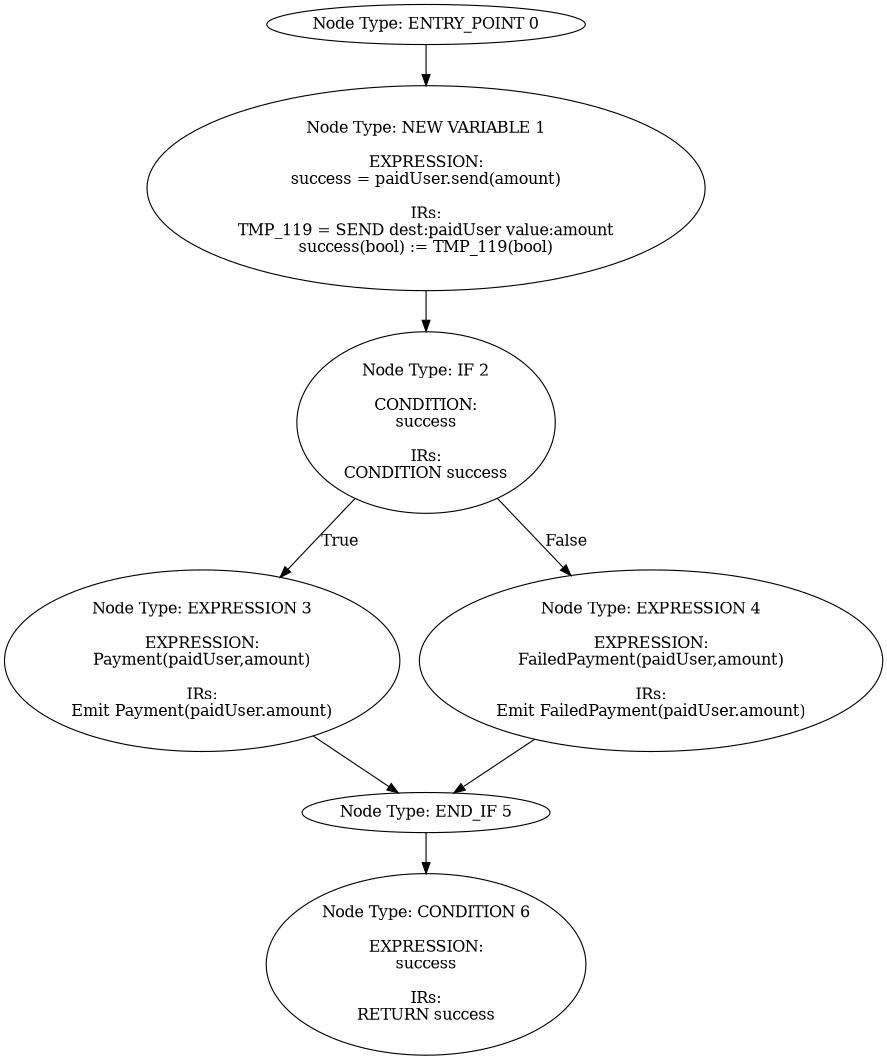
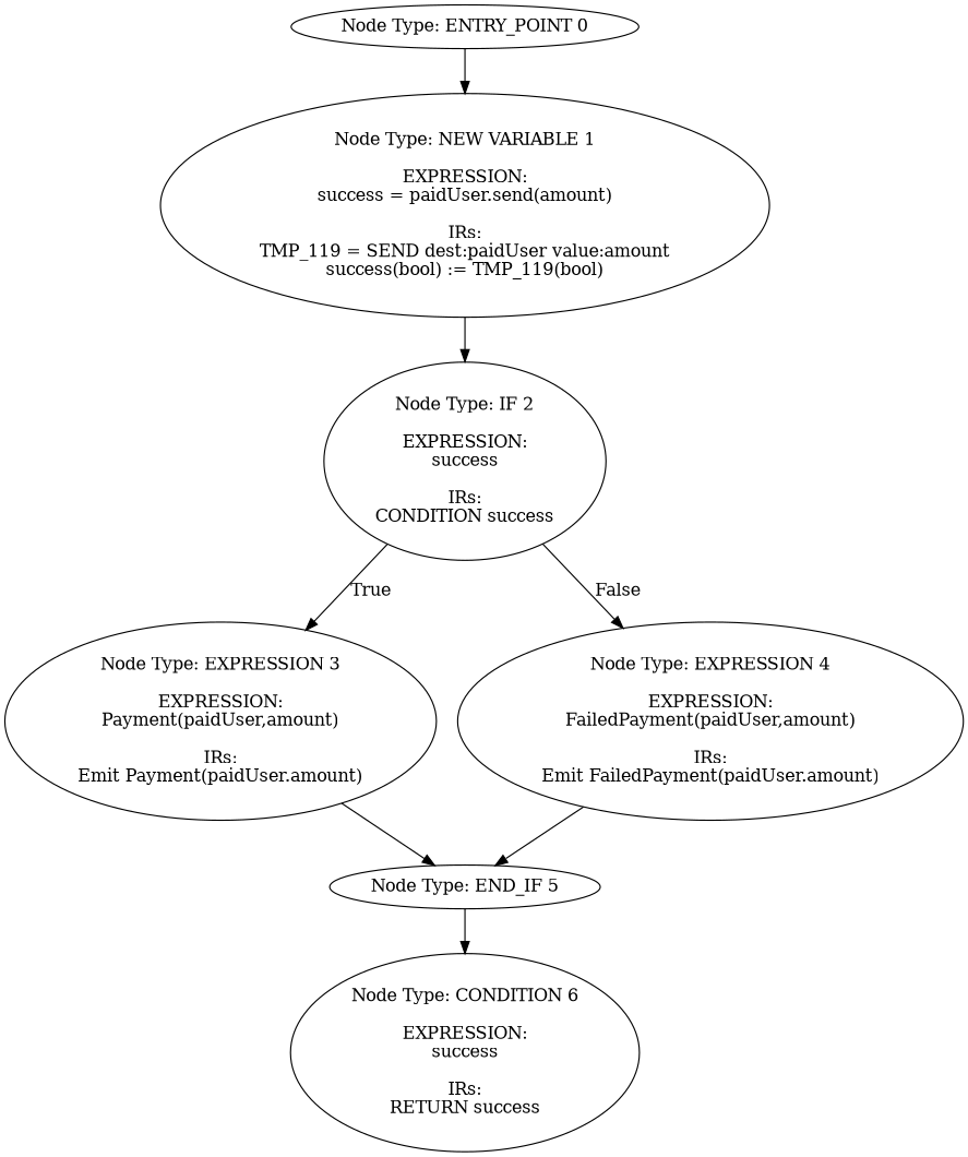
  digraph {
    n1 [label="Node Type: ENTRY_POINT 0\n"]
    n2 [label="Node Type: NEW VARIABLE 1\n\nEXPRESSION:\nsuccess = paidUser.send(amount)\n\nIRs:\nTMP_119 = SEND dest:paidUser value:amount\nsuccess(bool) := TMP_119(bool)"]
-   n3 [label="Node Type: IF 2\n\nCONDITION:\nsuccess\n\nIRs:\nCONDITION success"]
+   n3 [label="Node Type: IF 2\n\nEXPRESSION:\nsuccess\n\nIRs:\nCONDITION success"]
    n4 [label="Node Type: EXPRESSION 3\n\nEXPRESSION:\nPayment(paidUser,amount)\n\nIRs:\nEmit Payment(paidUser.amount)"]
    n5 [label="Node Type: EXPRESSION 4\n\nEXPRESSION:\nFailedPayment(paidUser,amount)\n\nIRs:\nEmit FailedPayment(paidUser.amount)"]
    n6 [label="Node Type: END_IF 5\n"]
    n7 [label="Node Type: CONDITION 6\n\nEXPRESSION:\nsuccess\n\nIRs:\nRETURN success"]
    n1 -> n2
    n2 -> n3
    n3 -> n4 [label=True]
    n3 -> n5 [label=False]
    n4 -> n6
    n5 -> n6
    n6 -> n7
  }
